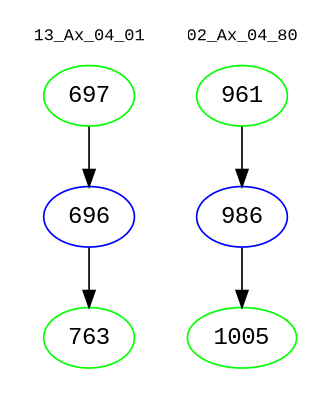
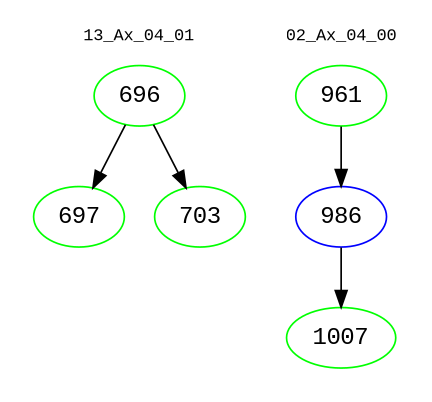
  digraph {
    fontname="Liberation Mono"
    node [color=green fontname="Liberation Mono"]
    edge [color=black fontname="Liberation Mono"]
-   n1 [color=blue label=696]
+   n1 [label=696]
    n2 [label=697]
-   n3 [label=763]
+   n3 [label=703]
    n4 [color=blue label=986]
    n5 [label=961]
-   n6 [label=1005]
+   n6 [label=1007]
    subgraph cluster_1 {
      color=white
      fontsize=10
      label="13_Ax_04_01"
      n1
      n2
      n3
    }
    subgraph cluster_2 {
      color=white
      fontsize=10
-     label="02_Ax_04_80"
+     label="02_Ax_04_00"
      n4
      n5
      n6
    }
-   n2 -> n1
+   n1 -> n2
    n1 -> n3
    n4 -> n6
    n5 -> n4
  }
